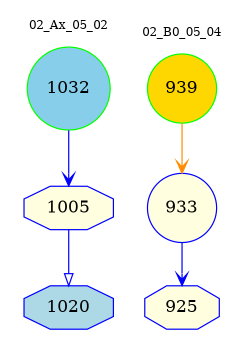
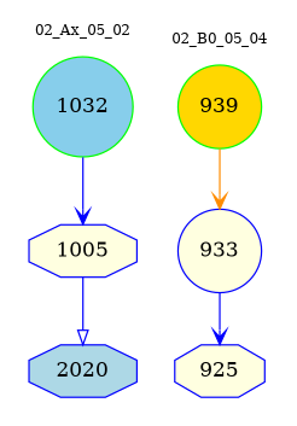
  digraph {
    node [color=blue fillcolor=lightyellow shape=circle style=filled]
    edge [arrowhead=vee color=blue]
    n1 [color=green fillcolor=skyblue label=1032]
    n2 [label=1005 shape=octagon]
-   n3 [fillcolor=lightblue label=1020 shape=octagon]
+   n3 [fillcolor=lightblue label=2020 shape=octagon]
    n4 [color=green fillcolor=gold label=939]
    n5 [label=933]
    n6 [label=925 shape=octagon]
    subgraph cluster_1 {
      color=white
      fontsize=10
      label="02_Ax_05_02"
      n1
      n2
      n3
    }
    subgraph cluster_2 {
      color=white
      fontsize=10
      label="02_B0_05_04"
      n4
      n5
      n6
    }
    n1 -> n2
    n2 -> n3 [arrowhead=onormal]
    n4 -> n5 [color=darkorange]
    n5 -> n6
  }
